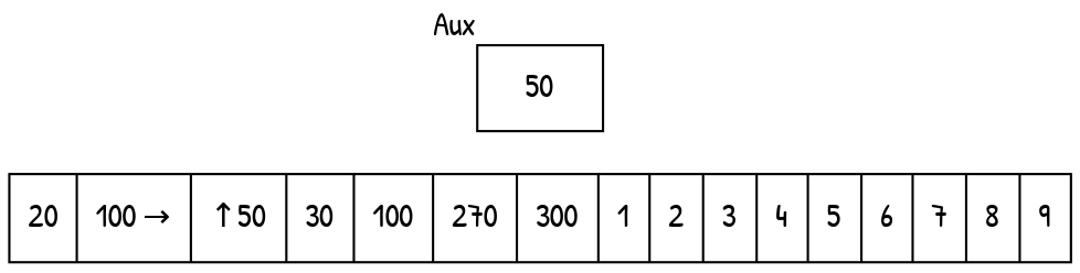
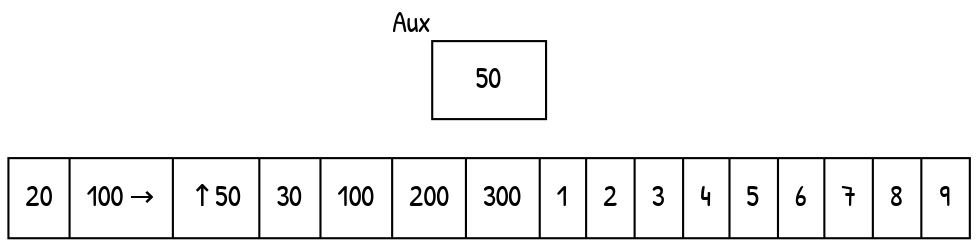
  digraph {
    rankdir=LR
    fontname="Patrick Hand"
    node [shape=record fontname="Patrick Hand"]
-   n1 [label="{ 20|100 → | ↑ 50|30|100|270|300|1|2|3|4|5|6|7|8|9}"]
+   n1 [label="{ 20|100 → | ↑ 50|30|100|200|300|1|2|3|4|5|6|7|8|9}"]
    n2 [label="{50}" xlabel=Aux]
  }
